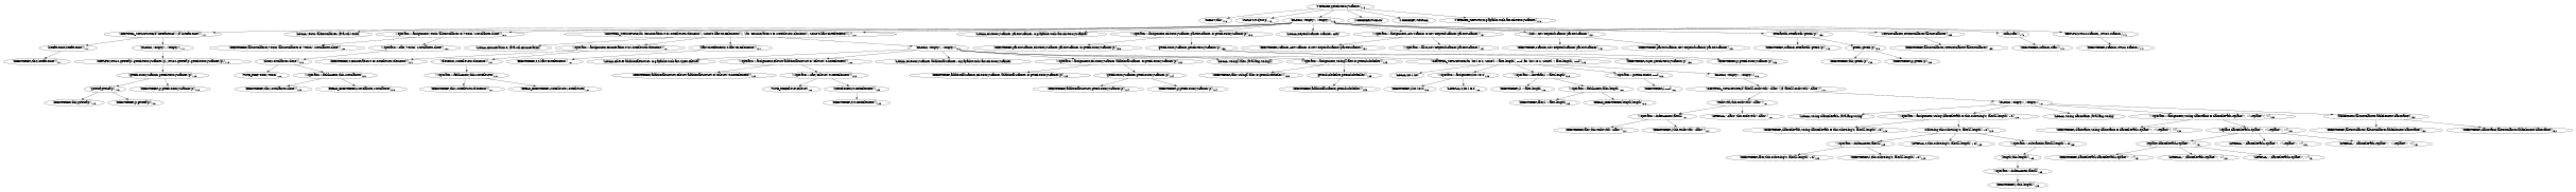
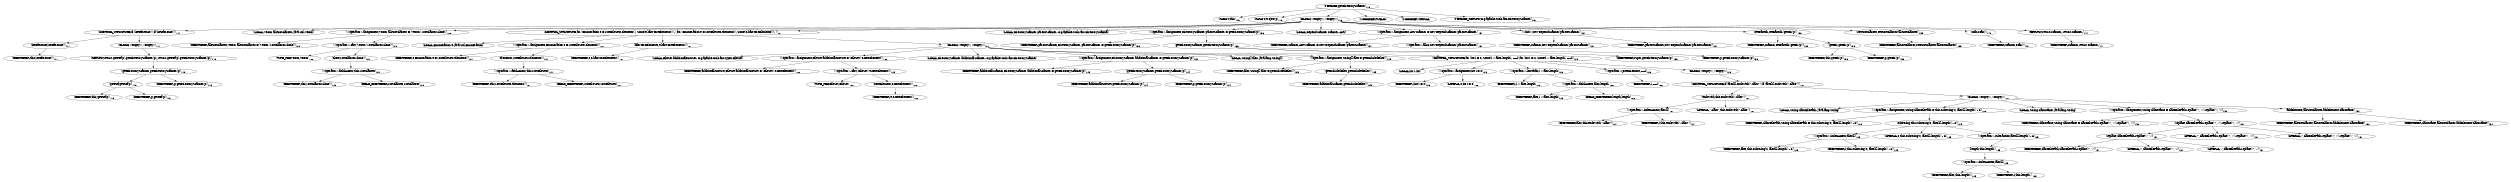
  digraph {
    n1 [label=<(METHOD,getDirectoryScanner)<SUB>116</SUB>>]
    n2 [label=<(PARAM,this)<SUB>116</SUB>>]
    n3 [label=<(PARAM,Project p)<SUB>116</SUB>>]
    n4 [label=<(BLOCK,&lt;empty&gt;,&lt;empty&gt;)<SUB>116</SUB>>]
    n5 [label=<(MODIFIER,PUBLIC)>]
    n6 [label=<(MODIFIER,VIRTUAL)>]
    n7 [label=<(METHOD_RETURN,org.apache.tools.ant.DirectoryScanner)<SUB>116</SUB>>]
    n8 [label=<(CONTROL_STRUCTURE,if (isReference()),if (isReference()))<SUB>117</SUB>>]
    n9 [label=<(LOCAL,Vector allRootClasses: java.util.Vector)>]
    n10 [label=<(&lt;operator&gt;.assignment,Vector allRootClasses = (Vector) rootClasses.clone())<SUB>120</SUB>>]
    n11 [label=<(CONTROL_STRUCTURE,for (Enumeration e = rootFileSets.elements(); Some(e.hasMoreElements()); ),for (Enumeration e = rootFileSets.elements(); Some(e.hasMoreElements()); ))<SUB>121</SUB>>]
    n12 [label=<(LOCAL,DirectoryScanner parentScanner: org.apache.tools.ant.DirectoryScanner)>]
    n13 [label=<(&lt;operator&gt;.assignment,DirectoryScanner parentScanner = getDirectoryScanner(p))<SUB>136</SUB>>]
    n14 [label=<(LOCAL,DependScanner scanner: ANY)>]
    n15 [label=<(&lt;operator&gt;.assignment,ANY scanner = new DependScanner(parentScanner))<SUB>137</SUB>>]
    n16 [label=<(&lt;init&gt;,new DependScanner(parentScanner))<SUB>137</SUB>>]
    n17 [label=<(setBasedir,setBasedir(getDir(p)))<SUB>138</SUB>>]
    n18 [label=<(setRootClasses,setRootClasses(allRootClasses))<SUB>139</SUB>>]
    n19 [label=<(scan,scan())<SUB>140</SUB>>]
    n20 [label=<(RETURN,return scanner;,return scanner;)<SUB>141</SUB>>]
    n21 [label=<(isReference,isReference())<SUB>117</SUB>>]
    n22 [label=<(BLOCK,&lt;empty&gt;,&lt;empty&gt;)<SUB>117</SUB>>]
    n23 [label=<(IDENTIFIER,allRootClasses,Vector allRootClasses = (Vector) rootClasses.clone())<SUB>120</SUB>>]
    n24 [label=<(&lt;operator&gt;.cast,(Vector) rootClasses.clone())<SUB>120</SUB>>]
    n25 [label=<(LOCAL,Enumeration e: java.util.Enumeration)>]
    n26 [label=<(&lt;operator&gt;.assignment,Enumeration e = rootFileSets.elements())<SUB>121</SUB>>]
    n27 [label=<(hasMoreElements,e.hasMoreElements())<SUB>121</SUB>>]
    n28 [label=<(BLOCK,&lt;empty&gt;,&lt;empty&gt;)<SUB>121</SUB>>]
    n29 [label=<(IDENTIFIER,parentScanner,DirectoryScanner parentScanner = getDirectoryScanner(p))<SUB>136</SUB>>]
    n30 [label=<(getDirectoryScanner,getDirectoryScanner(p))<SUB>136</SUB>>]
    n31 [label=<(IDENTIFIER,scanner,ANY scanner = new DependScanner(parentScanner))<SUB>137</SUB>>]
    n32 [label=<(&lt;operator&gt;.alloc,new DependScanner(parentScanner))<SUB>137</SUB>>]
    n33 [label=<(IDENTIFIER,scanner,new DependScanner(parentScanner))<SUB>137</SUB>>]
    n34 [label=<(IDENTIFIER,parentScanner,new DependScanner(parentScanner))<SUB>137</SUB>>]
-   n35 [label=<(IDENTIFIER,scanner,setBasedir(getDir(p)))<SUB>148</SUB>>]
+   n35 [label=<(IDENTIFIER,scanner,setBasedir(getDir(p)))<SUB>138</SUB>>]
    n36 [label=<(getDir,getDir(p))<SUB>138</SUB>>]
    n37 [label=<(IDENTIFIER,allRootClasses,setRootClasses(allRootClasses))<SUB>139</SUB>>]
    n38 [label=<(IDENTIFIER,scanner,scan())<SUB>140</SUB>>]
    n39 [label=<(IDENTIFIER,scanner,return scanner;)<SUB>141</SUB>>]
    n40 [label=<(IDENTIFIER,this,isReference())<SUB>117</SUB>>]
    n41 [label=<(RETURN,return getRef(p).getDirectoryScanner(p);,return getRef(p).getDirectoryScanner(p);)<SUB>118</SUB>>]
    n42 [label=<(getDirectoryScanner,getDirectoryScanner(p))<SUB>118</SUB>>]
    n43 [label=<(getRef,getRef(p))<SUB>118</SUB>>]
    n44 [label=<(IDENTIFIER,p,getDirectoryScanner(p))<SUB>118</SUB>>]
    n45 [label=<(IDENTIFIER,this,getRef(p))<SUB>118</SUB>>]
    n46 [label=<(IDENTIFIER,p,getRef(p))<SUB>118</SUB>>]
    n47 [label=<(TYPE_REF,Vector,Vector)<SUB>120</SUB>>]
    n48 [label=<(clone,rootClasses.clone())<SUB>120</SUB>>]
    n49 [label=<(&lt;operator&gt;.fieldAccess,this.rootClasses)<SUB>120</SUB>>]
    n50 [label=<(IDENTIFIER,this,rootClasses.clone())<SUB>120</SUB>>]
    n51 [label=<(FIELD_IDENTIFIER,rootClasses,rootClasses)<SUB>120</SUB>>]
    n52 [label=<(IDENTIFIER,e,Enumeration e = rootFileSets.elements())<SUB>121</SUB>>]
    n53 [label=<(elements,rootFileSets.elements())<SUB>121</SUB>>]
    n54 [label=<(IDENTIFIER,e,e.hasMoreElements())<SUB>121</SUB>>]
    n55 [label=<(LOCAL,FileSet additionalRootSet: org.apache.tools.ant.types.FileSet)>]
    n56 [label=<(&lt;operator&gt;.assignment,FileSet additionalRootSet = (FileSet) e.nextElement())<SUB>122</SUB>>]
    n57 [label=<(LOCAL,DirectoryScanner additionalScanner: org.apache.tools.ant.DirectoryScanner)>]
    n58 [label=<(&lt;operator&gt;.assignment,DirectoryScanner additionalScanner = getDirectoryScanner(p))<SUB>123</SUB>>]
    n59 [label=<(LOCAL,String[] files: java.lang.String[])>]
    n60 [label=<(&lt;operator&gt;.assignment,String[] files = getIncludedFiles())<SUB>125</SUB>>]
    n61 [label=<(CONTROL_STRUCTURE,for (int i = 0; Some(i &lt; files.length); ++i),for (int i = 0; Some(i &lt; files.length); ++i))<SUB>126</SUB>>]
    n62 [label=<(&lt;operator&gt;.fieldAccess,this.rootFileSets)<SUB>121</SUB>>]
    n63 [label=<(IDENTIFIER,this,rootFileSets.elements())<SUB>121</SUB>>]
    n64 [label=<(FIELD_IDENTIFIER,rootFileSets,rootFileSets)<SUB>121</SUB>>]
    n65 [label=<(IDENTIFIER,additionalRootSet,FileSet additionalRootSet = (FileSet) e.nextElement())<SUB>122</SUB>>]
    n66 [label=<(&lt;operator&gt;.cast,(FileSet) e.nextElement())<SUB>122</SUB>>]
    n67 [label=<(IDENTIFIER,additionalScanner,DirectoryScanner additionalScanner = getDirectoryScanner(p))<SUB>123</SUB>>]
    n68 [label=<(getDirectoryScanner,getDirectoryScanner(p))<SUB>124</SUB>>]
    n69 [label=<(IDENTIFIER,files,String[] files = getIncludedFiles())<SUB>125</SUB>>]
    n70 [label=<(getIncludedFiles,getIncludedFiles())<SUB>125</SUB>>]
    n71 [label=<(LOCAL,int i: int)>]
    n72 [label=<(&lt;operator&gt;.assignment,int i = 0)<SUB>126</SUB>>]
    n73 [label=<(&lt;operator&gt;.lessThan,i &lt; files.length)<SUB>126</SUB>>]
    n74 [label=<(&lt;operator&gt;.preIncrement,++i)<SUB>126</SUB>>]
    n75 [label=<(BLOCK,&lt;empty&gt;,&lt;empty&gt;)<SUB>126</SUB>>]
    n76 [label=<(TYPE_REF,FileSet,FileSet)<SUB>122</SUB>>]
    n77 [label=<(nextElement,e.nextElement())<SUB>122</SUB>>]
    n78 [label=<(IDENTIFIER,e,e.nextElement())<SUB>122</SUB>>]
    n79 [label=<(IDENTIFIER,additionalRootSet,getDirectoryScanner(p))<SUB>124</SUB>>]
    n80 [label=<(IDENTIFIER,p,getDirectoryScanner(p))<SUB>124</SUB>>]
    n81 [label=<(IDENTIFIER,additionalScanner,getIncludedFiles())<SUB>125</SUB>>]
    n82 [label=<(IDENTIFIER,i,int i = 0)<SUB>126</SUB>>]
    n83 [label=<(LITERAL,0,int i = 0)<SUB>126</SUB>>]
    n84 [label=<(IDENTIFIER,i,i &lt; files.length)<SUB>126</SUB>>]
    n85 [label=<(&lt;operator&gt;.fieldAccess,files.length)<SUB>126</SUB>>]
    n86 [label=<(IDENTIFIER,i,++i)<SUB>126</SUB>>]
    n87 [label=<(CONTROL_STRUCTURE,if (files[i].endsWith(&quot;.class&quot;)),if (files[i].endsWith(&quot;.class&quot;)))<SUB>127</SUB>>]
    n88 [label=<(IDENTIFIER,files,i &lt; files.length)<SUB>126</SUB>>]
    n89 [label=<(FIELD_IDENTIFIER,length,length)<SUB>126</SUB>>]
    n90 [label=<(endsWith,this.endsWith(&quot;.class&quot;))<SUB>127</SUB>>]
    n91 [label=<(BLOCK,&lt;empty&gt;,&lt;empty&gt;)<SUB>127</SUB>>]
    n92 [label=<(&lt;operator&gt;.indexAccess,files[i])<SUB>127</SUB>>]
    n93 [label=<(LITERAL,&quot;.class&quot;,this.endsWith(&quot;.class&quot;))<SUB>127</SUB>>]
    n94 [label=<(LOCAL,String classFilePath: java.lang.String)>]
    n95 [label=<(&lt;operator&gt;.assignment,String classFilePath = this.substring(0, files[i].length() - 6))<SUB>128</SUB>>]
    n96 [label=<(LOCAL,String className: java.lang.String)>]
    n97 [label=<(&lt;operator&gt;.assignment,String className = classFilePath.replace('/', '.').replace('\\', '.'))<SUB>130</SUB>>]
    n98 [label=<(addElement,allRootClasses.addElement(className))<SUB>132</SUB>>]
    n99 [label=<(IDENTIFIER,files,this.endsWith(&quot;.class&quot;))<SUB>127</SUB>>]
    n100 [label=<(IDENTIFIER,i,this.endsWith(&quot;.class&quot;))<SUB>127</SUB>>]
    n101 [label=<(IDENTIFIER,classFilePath,String classFilePath = this.substring(0, files[i].length() - 6))<SUB>128</SUB>>]
    n102 [label=<(substring,this.substring(0, files[i].length() - 6))<SUB>129</SUB>>]
    n103 [label=<(IDENTIFIER,className,String className = classFilePath.replace('/', '.').replace('\\', '.'))<SUB>130</SUB>>]
    n104 [label=<(replace,classFilePath.replace('/', '.').replace('\\', '.'))<SUB>131</SUB>>]
    n105 [label=<(IDENTIFIER,allRootClasses,allRootClasses.addElement(className))<SUB>132</SUB>>]
    n106 [label=<(IDENTIFIER,className,allRootClasses.addElement(className))<SUB>132</SUB>>]
    n107 [label=<(&lt;operator&gt;.indexAccess,files[i])<SUB>129</SUB>>]
    n108 [label=<(LITERAL,0,this.substring(0, files[i].length() - 6))<SUB>129</SUB>>]
    n109 [label=<(&lt;operator&gt;.subtraction,files[i].length() - 6)<SUB>129</SUB>>]
    n110 [label=<(IDENTIFIER,files,this.substring(0, files[i].length() - 6))<SUB>129</SUB>>]
    n111 [label=<(IDENTIFIER,i,this.substring(0, files[i].length() - 6))<SUB>129</SUB>>]
    n112 [label=<(length,this.length())<SUB>129</SUB>>]
    n113 [label=<(&lt;operator&gt;.indexAccess,files[i])<SUB>129</SUB>>]
+   n114 [label=<(IDENTIFIER,files,this.length())<SUB>129</SUB>>]
    n115 [label=<(IDENTIFIER,i,this.length())<SUB>129</SUB>>]
    n116 [label=<(replace,classFilePath.replace('/', '.'))<SUB>131</SUB>>]
    n117 [label=<(LITERAL,'\\',classFilePath.replace('/', '.').replace('\\', '.'))<SUB>131</SUB>>]
    n118 [label=<(LITERAL,'.',classFilePath.replace('/', '.').replace('\\', '.'))<SUB>131</SUB>>]
    n119 [label=<(IDENTIFIER,classFilePath,classFilePath.replace('/', '.'))<SUB>131</SUB>>]
    n120 [label=<(LITERAL,'/',classFilePath.replace('/', '.'))<SUB>131</SUB>>]
    n121 [label=<(LITERAL,'.',classFilePath.replace('/', '.'))<SUB>131</SUB>>]
    n122 [label=<(IDENTIFIER,super,getDirectoryScanner(p))<SUB>136</SUB>>]
    n123 [label=<(IDENTIFIER,p,getDirectoryScanner(p))<SUB>136</SUB>>]
    n124 [label=<(IDENTIFIER,this,getDir(p))<SUB>138</SUB>>]
    n125 [label=<(IDENTIFIER,p,getDir(p))<SUB>138</SUB>>]
    n1 -> n2
    n1 -> n3
    n1 -> n4
    n1 -> n5
    n1 -> n6
    n1 -> n7
    n4 -> n8
    n4 -> n9
    n4 -> n10
    n4 -> n11
    n4 -> n12
    n4 -> n13
    n4 -> n14
    n4 -> n15
    n4 -> n16
    n4 -> n17
    n4 -> n18
    n4 -> n19
    n4 -> n20
    n8 -> n21
    n8 -> n22
    n10 -> n23
    n10 -> n24
    n11 -> n25
    n11 -> n26
    n11 -> n27
    n11 -> n28
    n13 -> n29
    n13 -> n30
    n15 -> n31
    n15 -> n32
    n16 -> n33
    n16 -> n34
    n17 -> n35
    n17 -> n36
    n18 -> n37
    n19 -> n38
    n20 -> n39
    n21 -> n40
    n22 -> n41
-   n48 -> n47
+   n24 -> n47
    n24 -> n48
    n26 -> n52
    n26 -> n53
    n27 -> n54
    n28 -> n55
    n28 -> n56
    n28 -> n57
    n28 -> n58
    n28 -> n59
    n28 -> n60
    n28 -> n61
    n30 -> n122
    n30 -> n123
    n36 -> n124
    n36 -> n125
    n41 -> n42
    n42 -> n43
    n42 -> n44
    n43 -> n45
    n43 -> n46
    n48 -> n49
    n49 -> n50
    n49 -> n51
    n53 -> n62
    n56 -> n65
    n56 -> n66
    n58 -> n67
    n58 -> n68
    n60 -> n69
    n60 -> n70
    n61 -> n71
    n61 -> n72
    n61 -> n73
    n61 -> n74
    n61 -> n75
    n62 -> n63
    n62 -> n64
    n66 -> n76
    n66 -> n77
    n68 -> n79
    n68 -> n80
    n70 -> n81
    n72 -> n82
    n72 -> n83
    n73 -> n84
    n73 -> n85
    n74 -> n86
    n75 -> n87
    n77 -> n78
    n85 -> n88
    n85 -> n89
    n87 -> n90
    n87 -> n91
    n90 -> n92
    n90 -> n93
    n91 -> n94
    n91 -> n95
    n91 -> n96
    n91 -> n97
    n91 -> n98
    n92 -> n99
    n92 -> n100
    n95 -> n101
    n95 -> n102
    n97 -> n103
    n97 -> n104
    n98 -> n105
    n98 -> n106
    n102 -> n107
    n102 -> n108
    n102 -> n109
    n104 -> n116
    n104 -> n117
    n104 -> n118
    n107 -> n110
    n107 -> n111
    n109 -> n112
    n112 -> n113
+   n113 -> n114
    n113 -> n115
    n116 -> n119
    n116 -> n120
    n116 -> n121
  }
